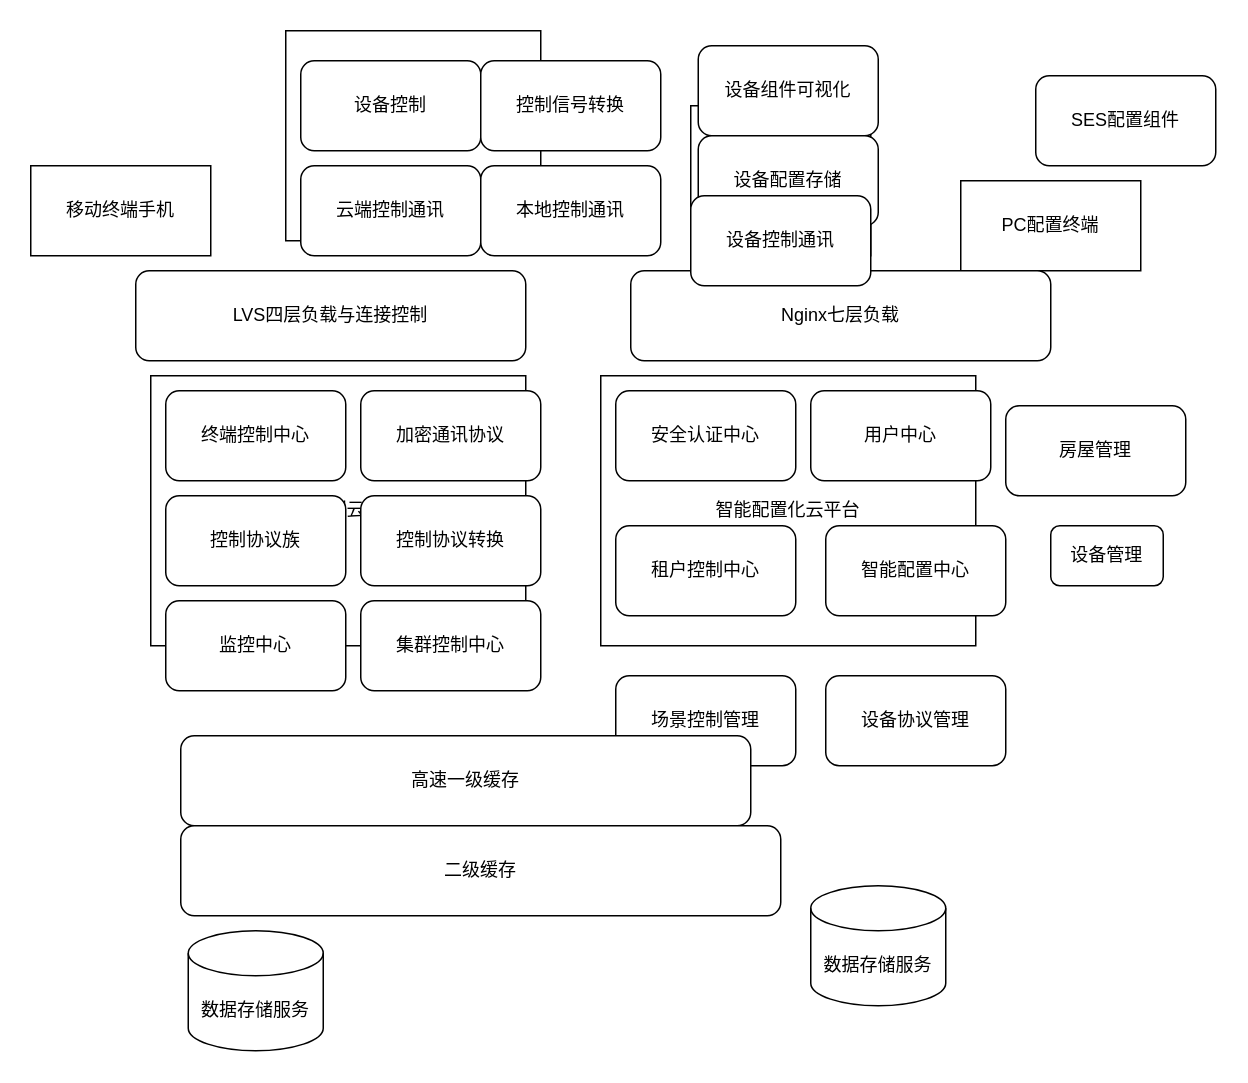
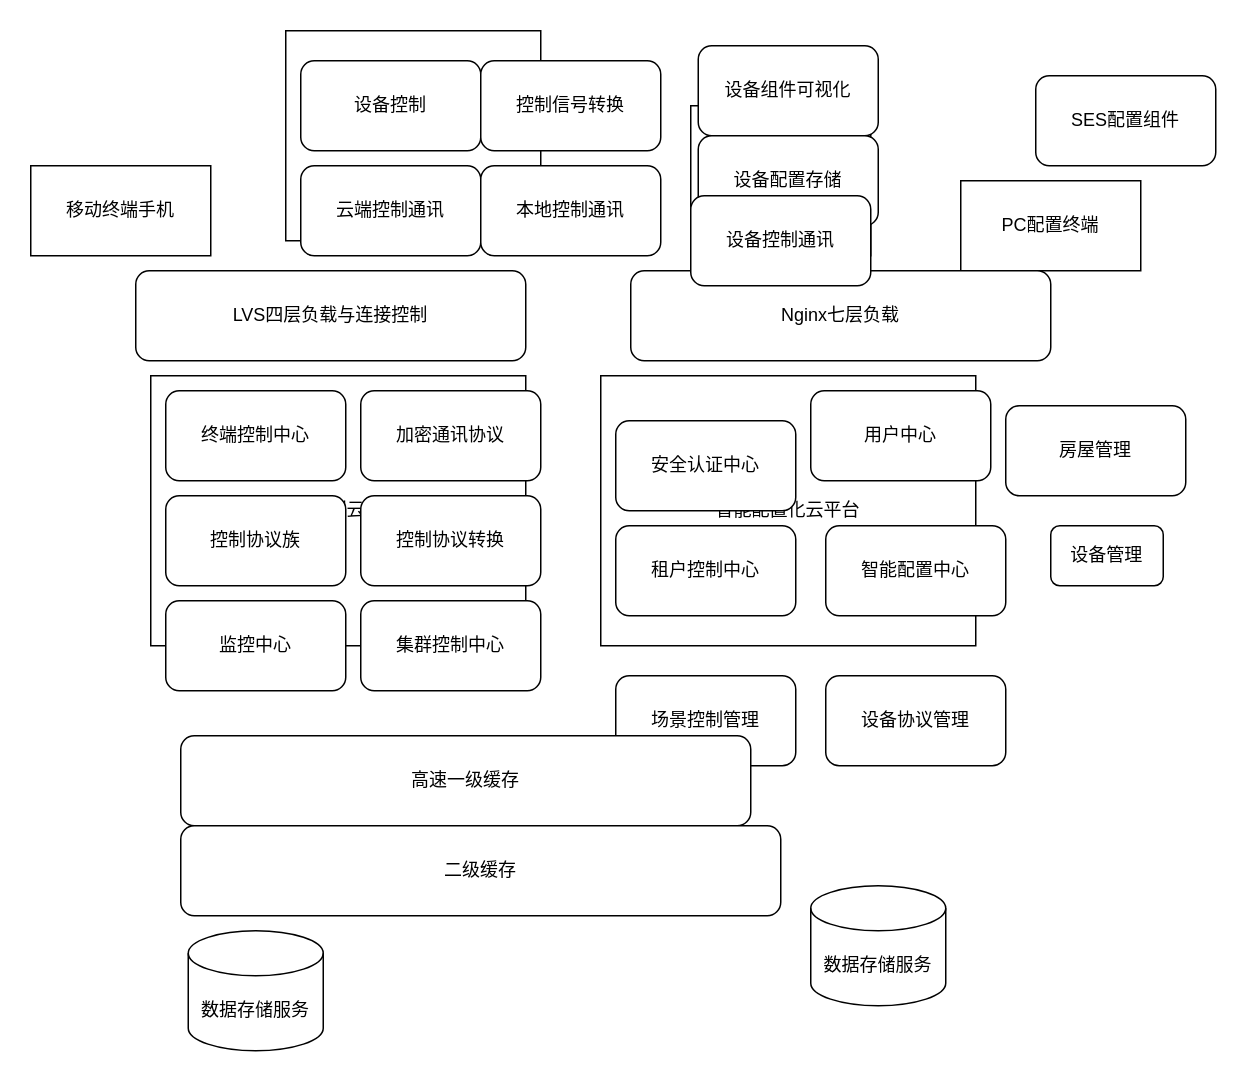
  <mxCell id="0" />
  <mxCell id="1" parent="0" />
  <mxCell id="2" value="智能配置化云平台" style="rounded=0;whiteSpace=wrap;html=1;" vertex="1" parent="1"><mxGeometry x="400" y="250" width="250" height="180" as="geometry" /></mxCell>
  <mxCell id="3" value="智能控制云平台" style="rounded=0;whiteSpace=wrap;html=1;" vertex="1" parent="1"><mxGeometry x="100" y="250" width="250" height="180" as="geometry" /></mxCell>
  <mxCell id="4" value="控制终端大屏" style="rounded=0;whiteSpace=wrap;html=1;" vertex="1" parent="1"><mxGeometry x="460" y="70" width="120" height="100" as="geometry" /></mxCell>
  <mxCell id="5" value="智慧网关" style="rounded=0;whiteSpace=wrap;html=1;" vertex="1" parent="1"><mxGeometry x="190" y="20" width="170" height="140" as="geometry" /></mxCell>
  <mxCell id="6" value="移动终端手机" style="rounded=0;whiteSpace=wrap;html=1;" vertex="1" parent="1"><mxGeometry x="20" y="110" width="120" height="60" as="geometry" /></mxCell>
  <mxCell id="7" value="PC配置终端" style="rounded=0;whiteSpace=wrap;html=1;" vertex="1" parent="1"><mxGeometry x="640" y="120" width="120" height="60" as="geometry" /></mxCell>
- <mxCell id="8" value="安全认证中心" style="rounded=1;whiteSpace=wrap;html=1;" vertex="1" parent="1"><mxGeometry x="410" y="260" width="120" height="60" as="geometry" /></mxCell>
+ <mxCell id="8" value="安全认证中心" style="rounded=1;whiteSpace=wrap;html=1;" vertex="1" parent="1"><mxGeometry x="410" y="280" width="120" height="60" as="geometry" /></mxCell>
  <mxCell id="9" value="用户中心" style="rounded=1;whiteSpace=wrap;html=1;" vertex="1" parent="1"><mxGeometry x="540" y="260" width="120" height="60" as="geometry" /></mxCell>
  <mxCell id="10" value="租户控制中心" style="rounded=1;whiteSpace=wrap;html=1;" vertex="1" parent="1"><mxGeometry x="410" y="350" width="120" height="60" as="geometry" /></mxCell>
  <mxCell id="11" value="房屋管理" style="rounded=1;whiteSpace=wrap;html=1;" vertex="1" parent="1"><mxGeometry x="670" y="270" width="120" height="60" as="geometry" /></mxCell>
  <mxCell id="12" value="场景控制管理" style="rounded=1;whiteSpace=wrap;html=1;" vertex="1" parent="1"><mxGeometry x="410" y="450" width="120" height="60" as="geometry" /></mxCell>
  <mxCell id="13" value="设备管理" style="rounded=1;whiteSpace=wrap;html=1;" vertex="1" parent="1"><mxGeometry x="700" y="350" width="75" height="40" as="geometry" /></mxCell>
  <mxCell id="14" value="智能配置中心" style="rounded=1;whiteSpace=wrap;html=1;" vertex="1" parent="1"><mxGeometry x="550" y="350" width="120" height="60" as="geometry" /></mxCell>
  <mxCell id="15" value="设备协议管理" style="rounded=1;whiteSpace=wrap;html=1;" vertex="1" parent="1"><mxGeometry x="550" y="450" width="120" height="60" as="geometry" /></mxCell>
  <mxCell id="16" value="终端控制中心" style="rounded=1;whiteSpace=wrap;html=1;" vertex="1" parent="1"><mxGeometry x="110" y="260" width="120" height="60" as="geometry" /></mxCell>
  <mxCell id="17" value="加密通讯协议" style="rounded=1;whiteSpace=wrap;html=1;" vertex="1" parent="1"><mxGeometry x="240" y="260" width="120" height="60" as="geometry" /></mxCell>
  <mxCell id="18" value="控制协议族" style="rounded=1;whiteSpace=wrap;html=1;" vertex="1" parent="1"><mxGeometry x="110" y="330" width="120" height="60" as="geometry" /></mxCell>
  <mxCell id="19" value="集群控制中心" style="rounded=1;whiteSpace=wrap;html=1;" vertex="1" parent="1"><mxGeometry x="240" y="400" width="120" height="60" as="geometry" /></mxCell>
  <mxCell id="20" value="监控中心" style="rounded=1;whiteSpace=wrap;html=1;" vertex="1" parent="1"><mxGeometry x="110" y="400" width="120" height="60" as="geometry" /></mxCell>
  <mxCell id="21" value="数据存储服务" style="shape=cylinder3;whiteSpace=wrap;html=1;boundedLbl=1;backgroundOutline=1;size=15;" vertex="1" parent="1"><mxGeometry x="125" y="620" width="90" height="80" as="geometry" /></mxCell>
  <mxCell id="22" value="控制协议转换" style="rounded=1;whiteSpace=wrap;html=1;" vertex="1" parent="1"><mxGeometry x="240" y="330" width="120" height="60" as="geometry" /></mxCell>
  <mxCell id="23" value="数据存储服务" style="shape=cylinder3;whiteSpace=wrap;html=1;boundedLbl=1;backgroundOutline=1;size=15;" vertex="1" parent="1"><mxGeometry x="540" y="590" width="90" height="80" as="geometry" /></mxCell>
  <mxCell id="24" value="高速一级缓存" style="rounded=1;whiteSpace=wrap;html=1;" vertex="1" parent="1"><mxGeometry x="120" y="490" width="380" height="60" as="geometry" /></mxCell>
  <mxCell id="25" value="二级缓存" style="rounded=1;whiteSpace=wrap;html=1;" vertex="1" parent="1"><mxGeometry x="120" y="550" width="400" height="60" as="geometry" /></mxCell>
  <mxCell id="26" value="LVS四层负载与连接控制" style="rounded=1;whiteSpace=wrap;html=1;" vertex="1" parent="1"><mxGeometry x="90" y="180" width="260" height="60" as="geometry" /></mxCell>
  <mxCell id="27" value="Nginx七层负载" style="rounded=1;whiteSpace=wrap;html=1;" vertex="1" parent="1"><mxGeometry x="420" y="180" width="280" height="60" as="geometry" /></mxCell>
  <mxCell id="28" value="SES配置组件" style="rounded=1;whiteSpace=wrap;html=1;" vertex="1" parent="1"><mxGeometry x="690" y="50" width="120" height="60" as="geometry" /></mxCell>
  <mxCell id="29" value="设备控制" style="rounded=1;whiteSpace=wrap;html=1;" vertex="1" parent="1"><mxGeometry x="200" y="40" width="120" height="60" as="geometry" /></mxCell>
  <mxCell id="30" value="云端控制通讯" style="rounded=1;whiteSpace=wrap;html=1;" vertex="1" parent="1"><mxGeometry x="200" y="110" width="120" height="60" as="geometry" /></mxCell>
  <mxCell id="31" value="控制信号转换" style="rounded=1;whiteSpace=wrap;html=1;" vertex="1" parent="1"><mxGeometry x="320" y="40" width="120" height="60" as="geometry" /></mxCell>
  <mxCell id="32" value="本地控制通讯" style="rounded=1;whiteSpace=wrap;html=1;" vertex="1" parent="1"><mxGeometry x="320" y="110" width="120" height="60" as="geometry" /></mxCell>
  <mxCell id="33" value="设备组件可视化" style="rounded=1;whiteSpace=wrap;html=1;" vertex="1" parent="1"><mxGeometry x="465" y="30" width="120" height="60" as="geometry" /></mxCell>
  <mxCell id="34" value="设备配置存储" style="rounded=1;whiteSpace=wrap;html=1;" vertex="1" parent="1"><mxGeometry x="465" y="90" width="120" height="60" as="geometry" /></mxCell>
  <mxCell id="35" value="设备控制通讯" style="rounded=1;whiteSpace=wrap;html=1;" vertex="1" parent="1"><mxGeometry x="460" y="130" width="120" height="60" as="geometry" /></mxCell>
